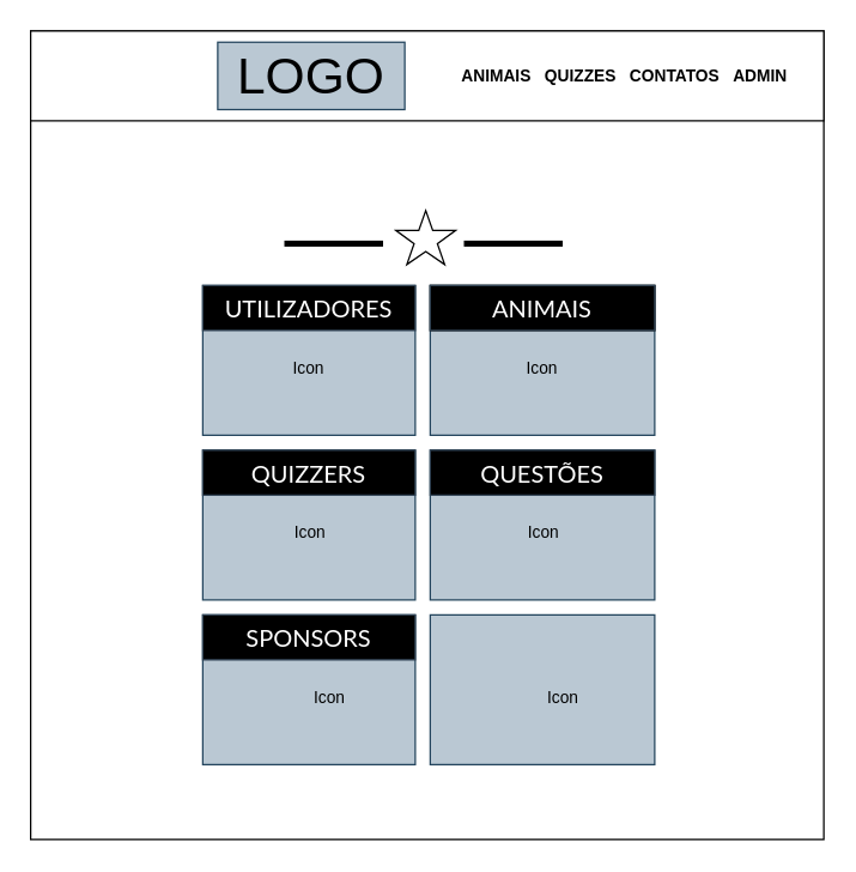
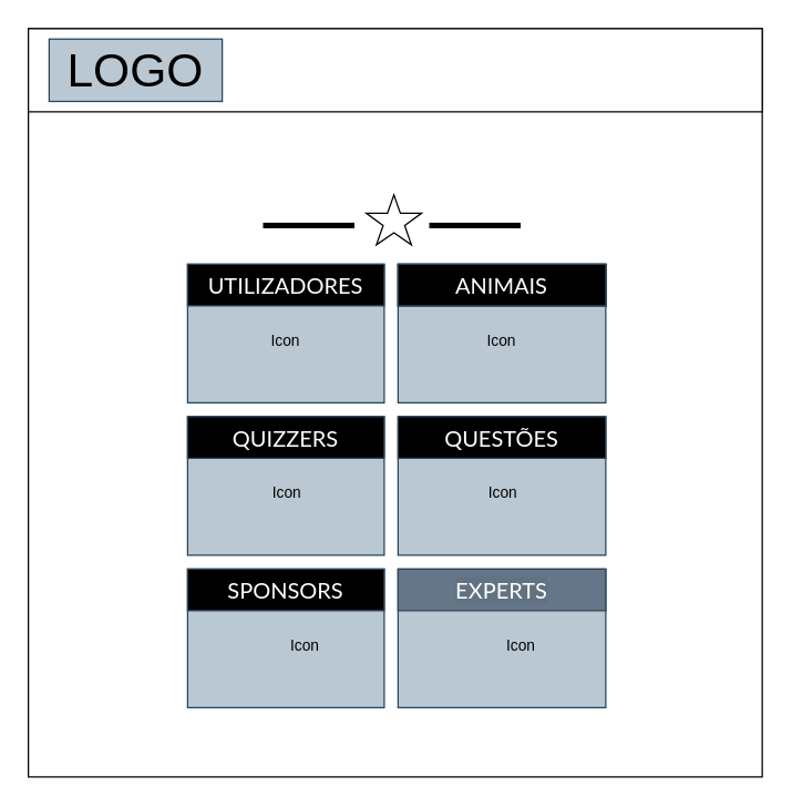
  <mxCell id="0" />
  <mxCell id="1" parent="0" />
  <mxCell id="2" value="" style="rounded=0;whiteSpace=wrap;html=1;" vertex="1" parent="1"><mxGeometry x="20" y="20" width="530" height="540" as="geometry" /></mxCell>
  <mxCell id="3" value="" style="rounded=0;whiteSpace=wrap;html=1;" vertex="1" parent="1"><mxGeometry x="20" y="20" width="530" height="60" as="geometry" /></mxCell>
  <mxCell id="4" value="" style="rounded=0;whiteSpace=wrap;html=1;fillColor=#bac8d3;strokeColor=#23445d;" vertex="1" parent="1"><mxGeometry x="135" y="190" width="142" height="100" as="geometry" /></mxCell>
  <mxCell id="5" value="" style="rounded=0;whiteSpace=wrap;html=1;fillColor=#bac8d3;strokeColor=#23445d;" vertex="1" parent="1"><mxGeometry x="287" y="190" width="150" height="100" as="geometry" /></mxCell>
  <mxCell id="6" value="&lt;span style=&quot;color: rgb(255, 255, 255); font-family: Lato, -apple-system, BlinkMacSystemFont, &amp;quot;Segoe UI&amp;quot;, Roboto, &amp;quot;Helvetica Neue&amp;quot;, Arial, &amp;quot;Noto Sans&amp;quot;, sans-serif, &amp;quot;Apple Color Emoji&amp;quot;, &amp;quot;Segoe UI Emoji&amp;quot;, &amp;quot;Segoe UI Symbol&amp;quot;, &amp;quot;Noto Color Emoji&amp;quot;; font-size: 16px; background-color: rgba(0, 0, 0, 0.03);&quot;&gt;UTILIZADORES&lt;/span&gt;" style="rounded=0;whiteSpace=wrap;html=1;fillColor=#000000;strokeColor=#314354;fontColor=#ffffff;" vertex="1" parent="1"><mxGeometry x="135" y="190" width="142" height="30" as="geometry" /></mxCell>
  <mxCell id="7" value="" style="rounded=0;whiteSpace=wrap;html=1;" vertex="1" parent="1"><mxGeometry x="287" y="190" width="150" height="30" as="geometry" /></mxCell>
  <mxCell id="8" value="&lt;font face=&quot;Lato, -apple-system, BlinkMacSystemFont, Segoe UI, Roboto, Helvetica Neue, Arial, Noto Sans, sans-serif, Apple Color Emoji, Segoe UI Emoji, Segoe UI Symbol, Noto Color Emoji&quot;&gt;&lt;span style=&quot;font-size: 16px; background-color: rgba(0, 0, 0, 0.03);&quot;&gt;ANIMAIS&lt;/span&gt;&lt;/font&gt;" style="rounded=0;whiteSpace=wrap;html=1;fillColor=#000000;strokeColor=#314354;fontColor=#ffffff;" vertex="1" parent="1"><mxGeometry x="287" y="190" width="150" height="30" as="geometry" /></mxCell>
  <mxCell id="9" value="" style="rounded=0;whiteSpace=wrap;html=1;fillColor=#bac8d3;strokeColor=#23445d;" vertex="1" parent="1"><mxGeometry x="135" y="300" width="142" height="100" as="geometry" /></mxCell>
  <mxCell id="10" value="" style="rounded=0;whiteSpace=wrap;html=1;fillColor=#bac8d3;strokeColor=#23445d;" vertex="1" parent="1"><mxGeometry x="287" y="300" width="150" height="100" as="geometry" /></mxCell>
  <mxCell id="11" value="&lt;span style=&quot;color: rgb(255, 255, 255); font-family: Lato, -apple-system, BlinkMacSystemFont, &amp;quot;Segoe UI&amp;quot;, Roboto, &amp;quot;Helvetica Neue&amp;quot;, Arial, &amp;quot;Noto Sans&amp;quot;, sans-serif, &amp;quot;Apple Color Emoji&amp;quot;, &amp;quot;Segoe UI Emoji&amp;quot;, &amp;quot;Segoe UI Symbol&amp;quot;, &amp;quot;Noto Color Emoji&amp;quot;; font-size: 16px; background-color: rgba(0, 0, 0, 0.03);&quot;&gt;QUIZZERS&lt;/span&gt;" style="rounded=0;whiteSpace=wrap;html=1;fillColor=#000000;strokeColor=#314354;fontColor=#ffffff;" vertex="1" parent="1"><mxGeometry x="135" y="300" width="142" height="30" as="geometry" /></mxCell>
  <mxCell id="12" value="&lt;font face=&quot;Lato, -apple-system, BlinkMacSystemFont, Segoe UI, Roboto, Helvetica Neue, Arial, Noto Sans, sans-serif, Apple Color Emoji, Segoe UI Emoji, Segoe UI Symbol, Noto Color Emoji&quot;&gt;&lt;span style=&quot;font-size: 16px; background-color: rgba(0, 0, 0, 0.03);&quot;&gt;QUESTÕES&lt;/span&gt;&lt;/font&gt;" style="rounded=0;whiteSpace=wrap;html=1;fillColor=#000000;strokeColor=#314354;fontColor=#ffffff;" vertex="1" parent="1"><mxGeometry x="287" y="300" width="150" height="30" as="geometry" /></mxCell>
  <mxCell id="13" value="" style="rounded=0;whiteSpace=wrap;html=1;fillColor=#bac8d3;strokeColor=#23445d;" vertex="1" parent="1"><mxGeometry x="135" y="410" width="142" height="100" as="geometry" /></mxCell>
  <mxCell id="14" value="" style="rounded=0;whiteSpace=wrap;html=1;fillColor=#bac8d3;strokeColor=#23445d;" vertex="1" parent="1"><mxGeometry x="287" y="410" width="150" height="100" as="geometry" /></mxCell>
  <mxCell id="15" value="&lt;span style=&quot;color: rgb(255, 255, 255); font-family: Lato, -apple-system, BlinkMacSystemFont, &amp;quot;Segoe UI&amp;quot;, Roboto, &amp;quot;Helvetica Neue&amp;quot;, Arial, &amp;quot;Noto Sans&amp;quot;, sans-serif, &amp;quot;Apple Color Emoji&amp;quot;, &amp;quot;Segoe UI Emoji&amp;quot;, &amp;quot;Segoe UI Symbol&amp;quot;, &amp;quot;Noto Color Emoji&amp;quot;; font-size: 16px; background-color: rgba(0, 0, 0, 0.03);&quot;&gt;SPONSORS&lt;/span&gt;" style="rounded=0;whiteSpace=wrap;html=1;fillColor=#000000;strokeColor=#314354;fontColor=#ffffff;" vertex="1" parent="1"><mxGeometry x="135" y="410" width="142" height="30" as="geometry" /></mxCell>
+ <mxCell id="16" value="&lt;font face=&quot;Lato, -apple-system, BlinkMacSystemFont, Segoe UI, Roboto, Helvetica Neue, Arial, Noto Sans, sans-serif, Apple Color Emoji, Segoe UI Emoji, Segoe UI Symbol, Noto Color Emoji&quot;&gt;&lt;span style=&quot;font-size: 16px; background-color: rgba(0, 0, 0, 0.03);&quot;&gt;EXPERTS&lt;/span&gt;&lt;/font&gt;" style="rounded=0;whiteSpace=wrap;html=1;fillColor=#647687;strokeColor=#314354;fontColor=#ffffff;" vertex="1" parent="1"><mxGeometry x="287" y="410" width="150" height="30" as="geometry" /></mxCell>
  <mxCell id="17" value="" style="verticalLabelPosition=bottom;verticalAlign=top;html=1;shape=mxgraph.basic.star;fontSize=34;" vertex="1" parent="1"><mxGeometry x="264" y="140" width="40" height="36" as="geometry" /></mxCell>
  <mxCell id="18" value="" style="rounded=0;whiteSpace=wrap;html=1;fontSize=34;labelBackgroundColor=#330000;fillColor=#000000;" vertex="1" parent="1"><mxGeometry x="190" y="160.5" width="65" height="3" as="geometry" /></mxCell>
  <mxCell id="19" value="" style="rounded=0;whiteSpace=wrap;html=1;fontSize=34;labelBackgroundColor=#330000;fillColor=#000000;" vertex="1" parent="1"><mxGeometry x="310" y="160.5" width="65" height="3" as="geometry" /></mxCell>
- <mxCell id="20" value="LOGO" style="text;html=1;align=center;verticalAlign=middle;whiteSpace=wrap;rounded=0;labelBackgroundColor=none;fontSize=34;fillColor=#bac8d3;strokeColor=#23445d;" vertex="1" parent="1"><mxGeometry x="145" y="27.5" width="125" height="45" as="geometry" /></mxCell>
- <mxCell id="21" value="ANIMAIS&amp;nbsp; &amp;nbsp;QUIZZES&amp;nbsp; &amp;nbsp;CONTATOS&amp;nbsp; &amp;nbsp;ADMIN" style="text;html=1;strokeColor=none;fillColor=none;align=center;verticalAlign=middle;whiteSpace=wrap;rounded=0;labelBackgroundColor=none;fontSize=11;fontStyle=1" vertex="1" parent="1"><mxGeometry x="287" y="35" width="260" height="30" as="geometry" /></mxCell>
+ <mxCell id="20" value="LOGO" style="text;html=1;align=center;verticalAlign=middle;whiteSpace=wrap;rounded=0;labelBackgroundColor=none;fontSize=34;fillColor=#bac8d3;strokeColor=#23445d;" vertex="1" parent="1"><mxGeometry x="35" y="27.5" width="125" height="45" as="geometry" /></mxCell>
  <mxCell id="22" value="Icon" style="text;html=1;strokeColor=none;fillColor=none;align=center;verticalAlign=middle;whiteSpace=wrap;rounded=0;labelBackgroundColor=none;fontSize=11;" vertex="1" parent="1"><mxGeometry x="176" y="230" width="60" height="30" as="geometry" /></mxCell>
  <mxCell id="23" value="Icon" style="text;html=1;strokeColor=none;fillColor=none;align=center;verticalAlign=middle;whiteSpace=wrap;rounded=0;labelBackgroundColor=none;fontSize=11;" vertex="1" parent="1"><mxGeometry x="332" y="230" width="60" height="30" as="geometry" /></mxCell>
  <mxCell id="24" value="Icon" style="text;html=1;strokeColor=none;fillColor=none;align=center;verticalAlign=middle;whiteSpace=wrap;rounded=0;labelBackgroundColor=none;fontSize=11;" vertex="1" parent="1"><mxGeometry x="177" y="340" width="60" height="30" as="geometry" /></mxCell>
  <mxCell id="25" value="Icon" style="text;html=1;strokeColor=none;fillColor=none;align=center;verticalAlign=middle;whiteSpace=wrap;rounded=0;labelBackgroundColor=none;fontSize=11;" vertex="1" parent="1"><mxGeometry x="333" y="340" width="60" height="30" as="geometry" /></mxCell>
  <mxCell id="26" value="Icon" style="text;html=1;strokeColor=none;fillColor=none;align=center;verticalAlign=middle;whiteSpace=wrap;rounded=0;labelBackgroundColor=none;fontSize=11;" vertex="1" parent="1"><mxGeometry x="190" y="450" width="60" height="30" as="geometry" /></mxCell>
  <mxCell id="27" value="Icon" style="text;html=1;strokeColor=none;fillColor=none;align=center;verticalAlign=middle;whiteSpace=wrap;rounded=0;labelBackgroundColor=none;fontSize=11;" vertex="1" parent="1"><mxGeometry x="346" y="450" width="60" height="30" as="geometry" /></mxCell>
